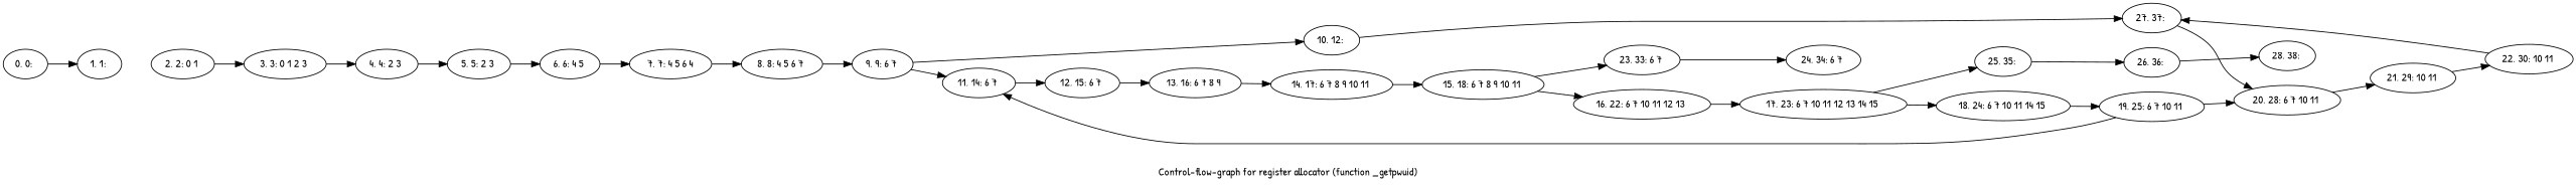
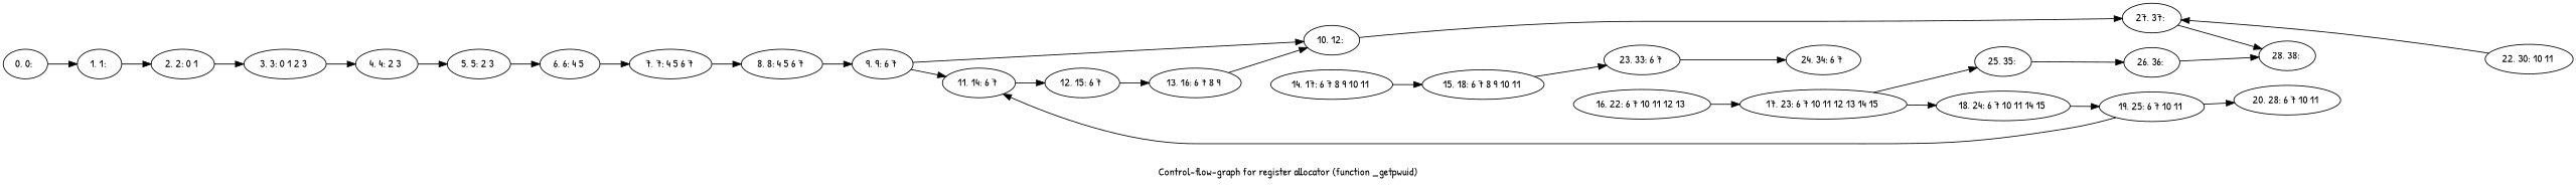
  digraph {
    fontname="Patrick Hand"
    label="Control-flow-graph for register allocator (function _getpwuid)"
    rankdir=LR
    node [fontname="Patrick Hand"]
    edge [fontname="Patrick Hand"]
    n1 [label="0, 0: "]
    n2 [label="1, 1: "]
    n3 [label="2, 2: 0 1 "]
    n4 [label="3, 3: 0 1 2 3 "]
    n5 [label="4, 4: 2 3 "]
    n6 [label="5, 5: 2 3 "]
    n7 [label="6, 6: 4 5 "]
-   n8 [label="7, 7: 4 5 6 4"]
+   n8 [label="7, 7: 4 5 6 7 "]
    n9 [label="8, 8: 4 5 6 7 "]
    n10 [label="9, 9: 6 7 "]
    n11 [label="10, 12: "]
    n12 [label="11, 14: 6 7 "]
    n13 [label="27, 37: "]
    n14 [label="12, 15: 6 7 "]
    n15 [label="28, 38: "]
    n16 [label="13, 16: 6 7 8 9 "]
    n17 [label="14, 17: 6 7 8 9 10 11 "]
    n18 [label="15, 18: 6 7 8 9 10 11 "]
    n19 [label="16, 22: 6 7 10 11 12 13 "]
    n20 [label="23, 33: 6 7 "]
    n21 [label="17, 23: 6 7 10 11 12 13 14 15 "]
    n22 [label="24, 34: 6 7 "]
    n23 [label="18, 24: 6 7 10 11 14 15 "]
    n24 [label="25, 35: "]
    n25 [label="19, 25: 6 7 10 11 "]
    n26 [label="20, 28: 6 7 10 11 "]
-   n27 [label="21, 29: 10 11 "]
    n28 [label="22, 30: 10 11 "]
    n29 [label="26, 36: "]
    n1 -> n2
+   n2 -> n3
    n3 -> n4
    n4 -> n5
    n5 -> n6
    n6 -> n7
    n7 -> n8
    n8 -> n9
    n9 -> n10
    n10 -> n11
    n10 -> n12
    n11 -> n13
    n12 -> n14
-   n13 -> n26
+   n13 -> n15
    n14 -> n16
-   n16 -> n17
+   n16 -> n11
    n17 -> n18
-   n18 -> n19
    n18 -> n20
    n19 -> n21
    n20 -> n22
    n21 -> n23
    n21 -> n24
    n23 -> n25
    n24 -> n29
    n25 -> n12
    n25 -> n26
-   n26 -> n27
-   n27 -> n28
    n28 -> n13
    n29 -> n15
  }
